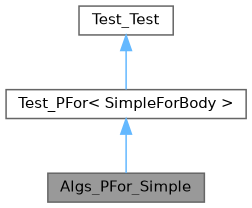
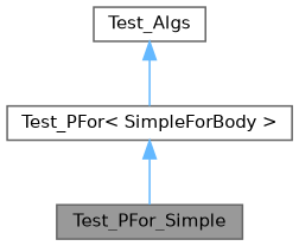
  digraph {
    fontname="DejaVu Sans"
    node [color=gray40 fillcolor=white fontname="DejaVu Sans" fontsize=10 shape=box style=filled]
    edge [color=steelblue1 dir=back fontname="DejaVu Sans" fontsize=10 labelfontname=Helvetica labelfontsize=10 style=solid]
-   n1 [fillcolor=grey60 fontcolor=black height=0.2 label=Algs_PFor_Simple width=0.4]
+   n1 [fillcolor=grey60 fontcolor=black height=0.2 label=Test_PFor_Simple width=0.4]
    n2 [height=0.2 label="Test_PFor\< SimpleForBody \>" width=0.4]
-   n3 [height=0.2 label=Test_Test width=0.4]
+   n3 [height=0.2 label=Test_Algs width=0.4]
    n2 -> n1
    n3 -> n2
  }
